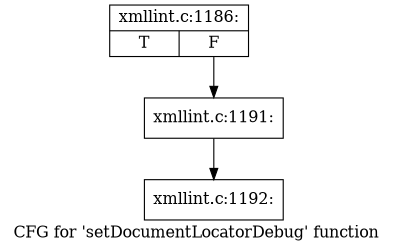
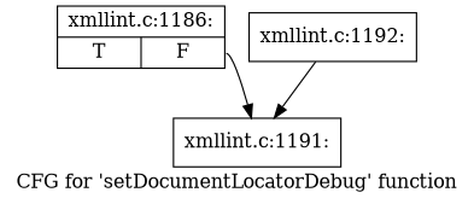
  digraph {
    fontname="DejaVu Serif"
    label="CFG for 'setDocumentLocatorDebug' function"
    node [fontname="DejaVu Serif" shape=record]
    edge [fontname="DejaVu Serif"]
    n1 [label="{xmllint.c:1186:|{<s0>T|<s1>F}}"]
    n2 [label="{xmllint.c:1191:}"]
    n3 [label="{xmllint.c:1192:}"]
    n1 -> n2 [tailport=s1]
-   n2 -> n3
+   n3 -> n2
  }
